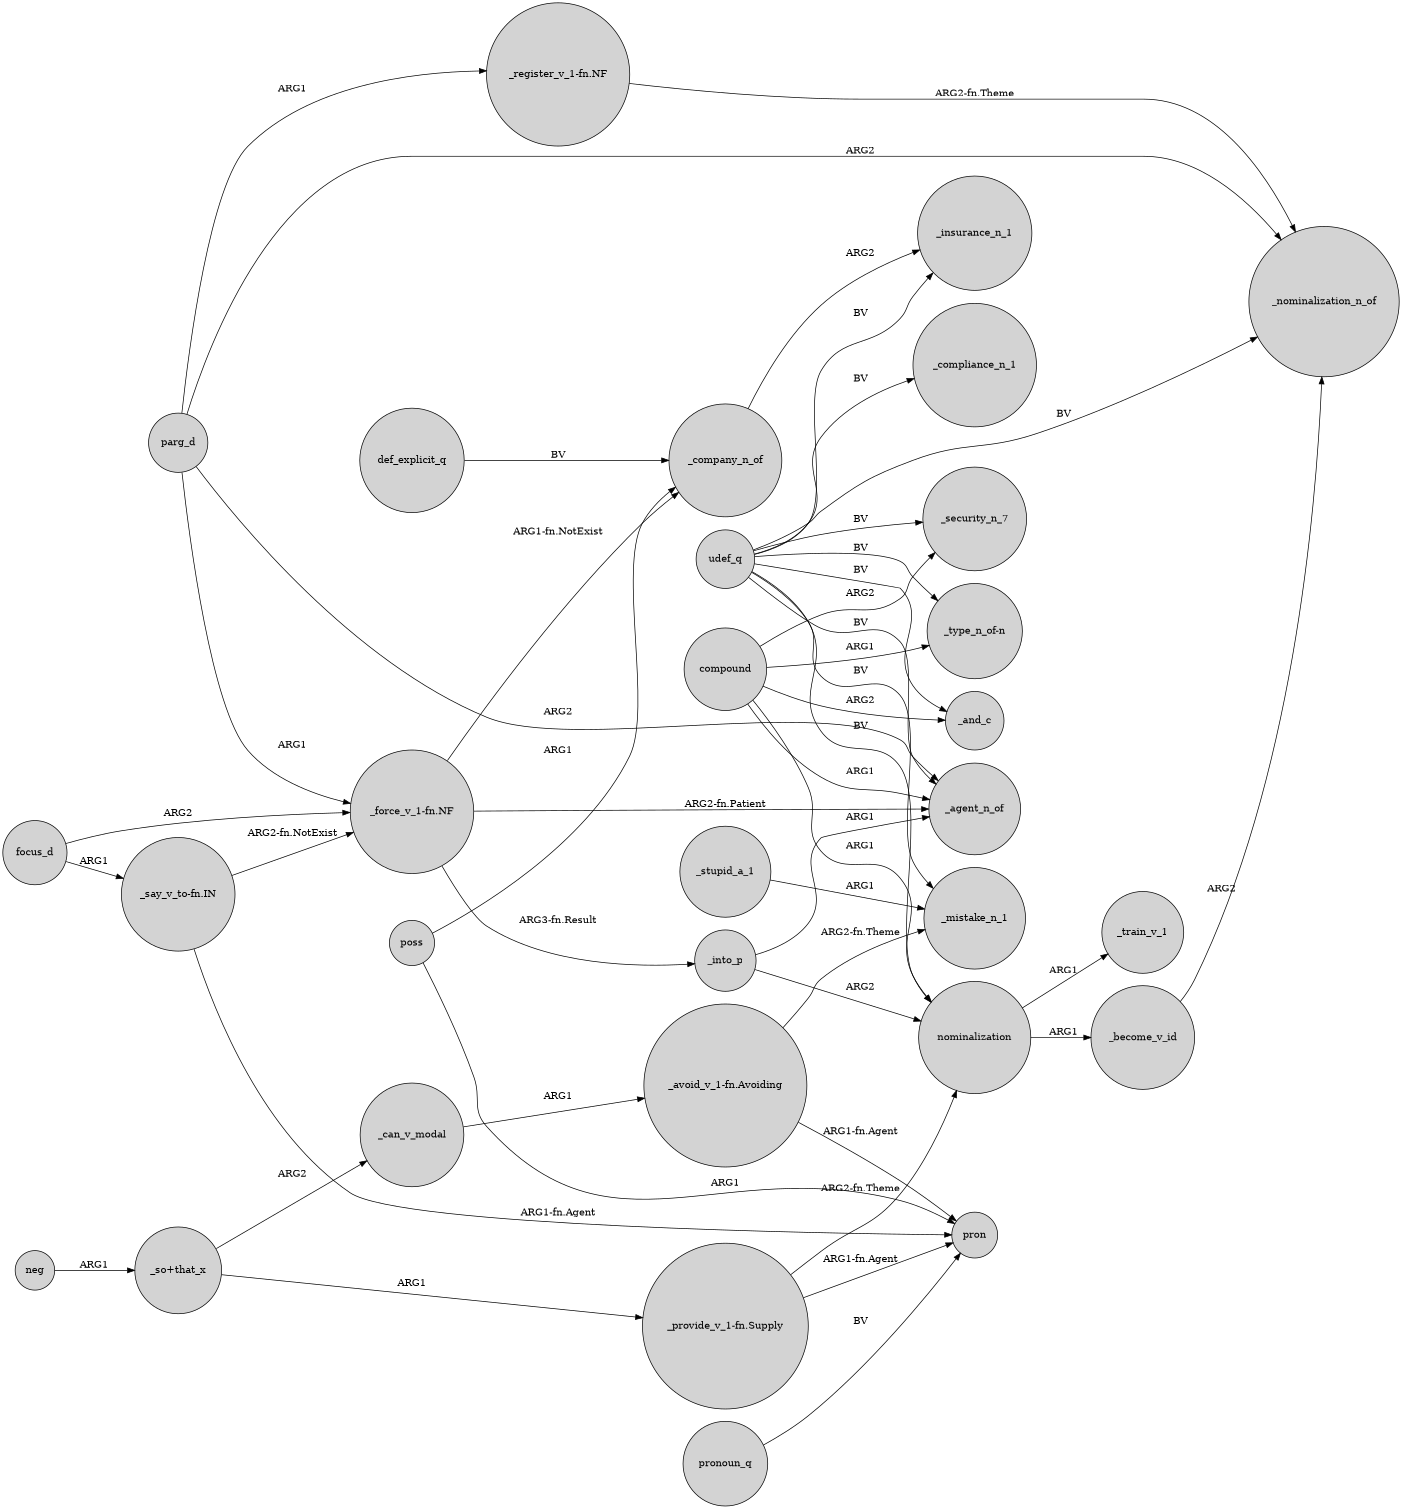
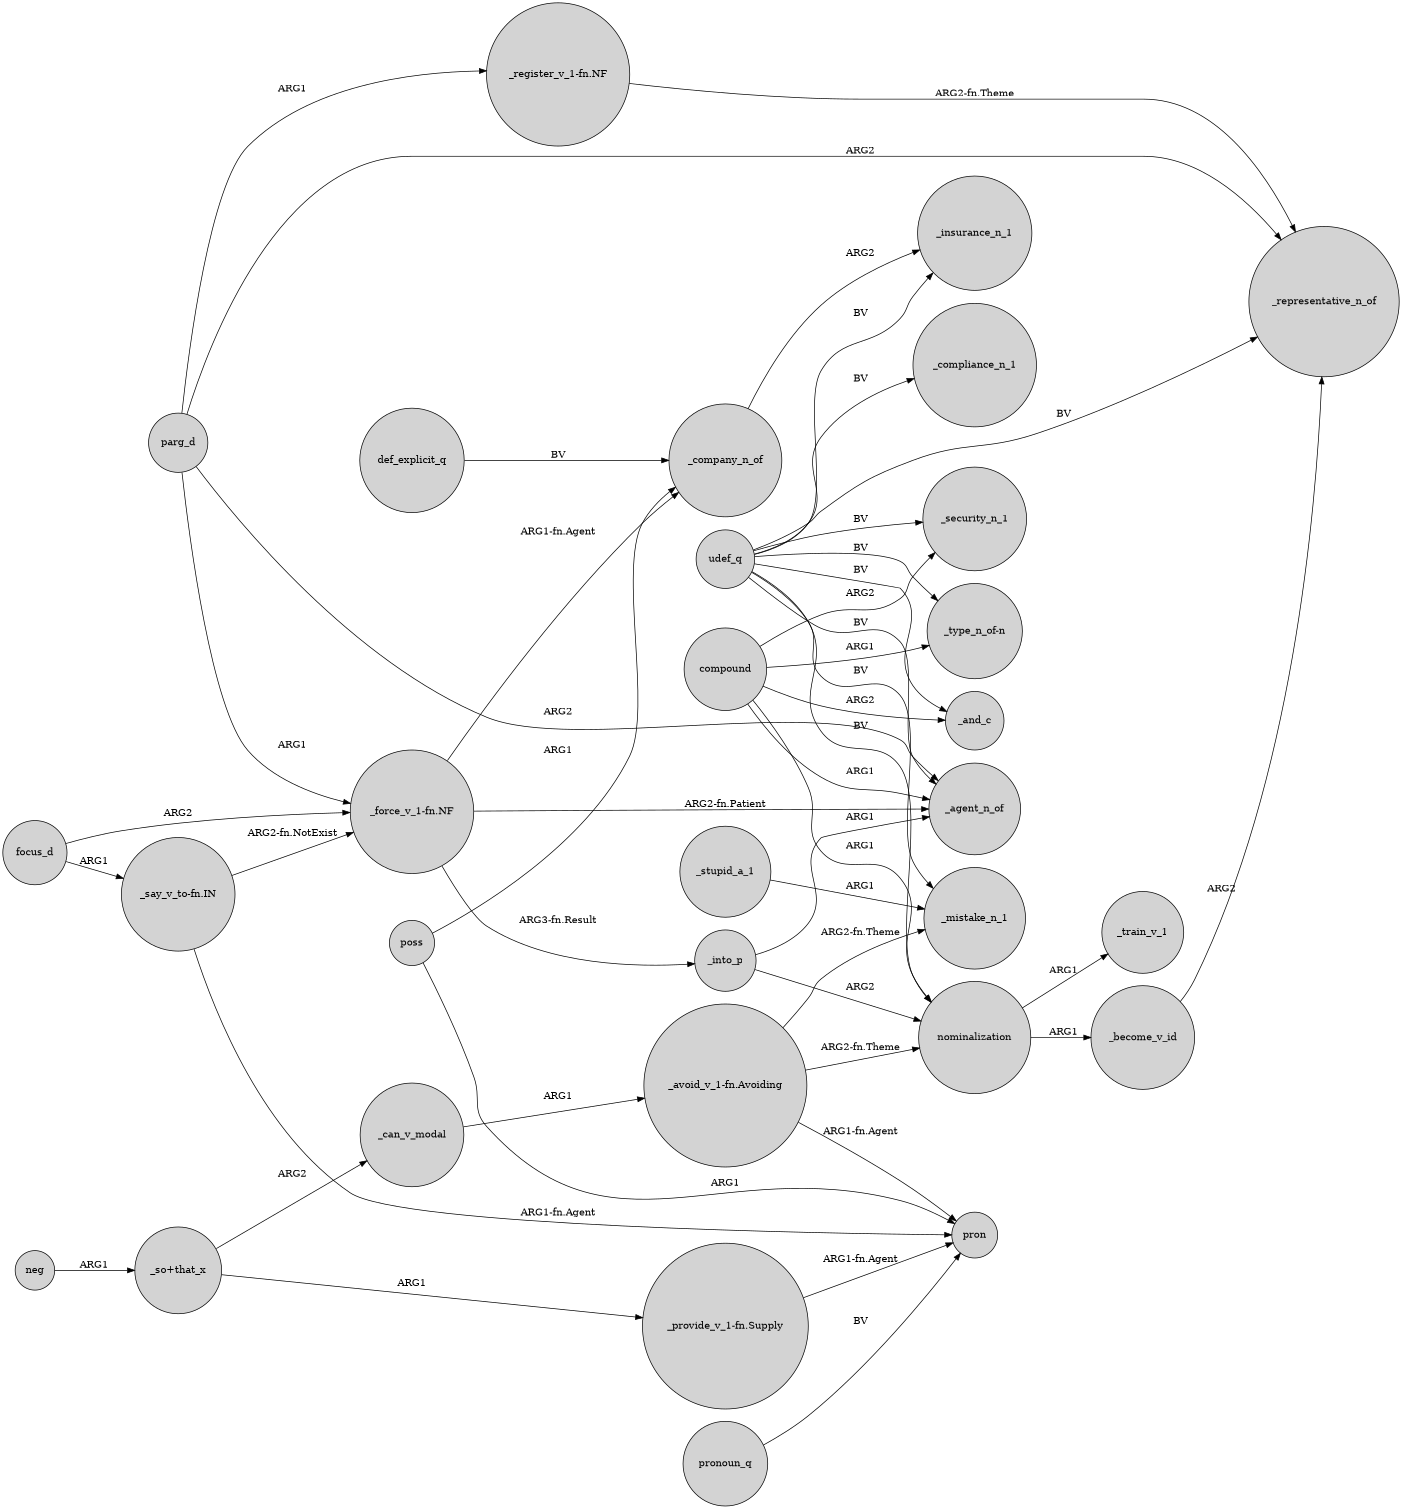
  digraph {
    fontname="DejaVu Serif"
    rankdir=LR
    node [fontname="DejaVu Serif" shape=circle style=filled]
    edge [fontname="DejaVu Serif"]
    _become_v_id
-   _representative_n_of [label=_nominalization_n_of]
+   _representative_n_of
    _into_p
    _agent_n_of
    nominalization
    _train_v_1
    "_provide_v_1-fn.Supply"
    pron
    "_avoid_v_1-fn.Avoiding"
    _mistake_n_1
    focus_d
    "_force_v_1-fn.NF"
    "_say_v_to-fn.IN"
    _company_n_of
    _insurance_n_1
    "_register_v_1-fn.NF"
    compound
    "_type_n_of-n"
-   _security_n_1 [label=_security_n_7]
+   _security_n_1
    _and_c
    poss
    udef_q
    _compliance_n_1
    parg_d
    def_explicit_q
    pronoun_q
    "_so+that_x"
    _can_v_modal
    _stupid_a_1
    neg
    _become_v_id -> _representative_n_of [label=ARG2]
    _into_p -> _agent_n_of [label=ARG1]
    _into_p -> nominalization [label=ARG2]
    nominalization -> _become_v_id [label=ARG1]
    nominalization -> _train_v_1 [label=ARG1]
-   "_provide_v_1-fn.Supply" -> nominalization [label="ARG2-fn.Theme"]
+   "_avoid_v_1-fn.Avoiding" -> nominalization [label="ARG2-fn.Theme"]
    "_provide_v_1-fn.Supply" -> pron [label="ARG1-fn.Agent"]
    "_avoid_v_1-fn.Avoiding" -> pron [label="ARG1-fn.Agent"]
    "_avoid_v_1-fn.Avoiding" -> _mistake_n_1 [label="ARG2-fn.Theme"]
    focus_d -> "_force_v_1-fn.NF" [label=ARG2]
    focus_d -> "_say_v_to-fn.IN" [label=ARG1]
    "_force_v_1-fn.NF" -> _into_p [label="ARG3-fn.Result"]
    "_force_v_1-fn.NF" -> _agent_n_of [label="ARG2-fn.Patient"]
-   "_force_v_1-fn.NF" -> _company_n_of [label="ARG1-fn.NotExist"]
+   "_force_v_1-fn.NF" -> _company_n_of [label="ARG1-fn.Agent"]
    "_say_v_to-fn.IN" -> pron [label="ARG1-fn.Agent"]
    "_say_v_to-fn.IN" -> "_force_v_1-fn.NF" [label="ARG2-fn.NotExist"]
    _company_n_of -> _insurance_n_1 [label=ARG2]
    "_register_v_1-fn.NF" -> _representative_n_of [label="ARG2-fn.Theme"]
    compound -> _agent_n_of [label=ARG1]
    compound -> nominalization [label=ARG1]
    compound -> "_type_n_of-n" [label=ARG1]
    compound -> _security_n_1 [label=ARG2]
    compound -> _and_c [label=ARG2]
    poss -> pron [label=ARG1]
    poss -> _company_n_of [label=ARG1]
    udef_q -> _representative_n_of [label=BV]
    udef_q -> _agent_n_of [label=BV]
    udef_q -> nominalization [label=BV]
    udef_q -> _mistake_n_1 [label=BV]
    udef_q -> _insurance_n_1 [label=BV]
    udef_q -> "_type_n_of-n" [label=BV]
    udef_q -> _security_n_1 [label=BV]
    udef_q -> _and_c [label=BV]
    udef_q -> _compliance_n_1 [label=BV]
    parg_d -> _representative_n_of [label=ARG2]
    parg_d -> _agent_n_of [label=ARG2]
    parg_d -> "_force_v_1-fn.NF" [label=ARG1]
    parg_d -> "_register_v_1-fn.NF" [label=ARG1]
    def_explicit_q -> _company_n_of [label=BV]
    pronoun_q -> pron [label=BV]
    "_so+that_x" -> "_provide_v_1-fn.Supply" [label=ARG1]
    "_so+that_x" -> _can_v_modal [label=ARG2]
    _can_v_modal -> "_avoid_v_1-fn.Avoiding" [label=ARG1]
    _stupid_a_1 -> _mistake_n_1 [label=ARG1]
    neg -> "_so+that_x" [label=ARG1]
  }
